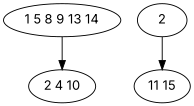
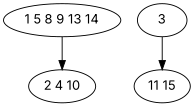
  digraph {
    fontname=Inter
    node [fontname=Inter]
    edge [fontname=Inter]
    n1 [label="1 5 8 9 13 14"]
    n2 [label="2 4 10"]
-   n3 [label=2]
+   n3 [label=3]
    n4 [label="11 15"]
    n1 -> n2
    n3 -> n4
  }
